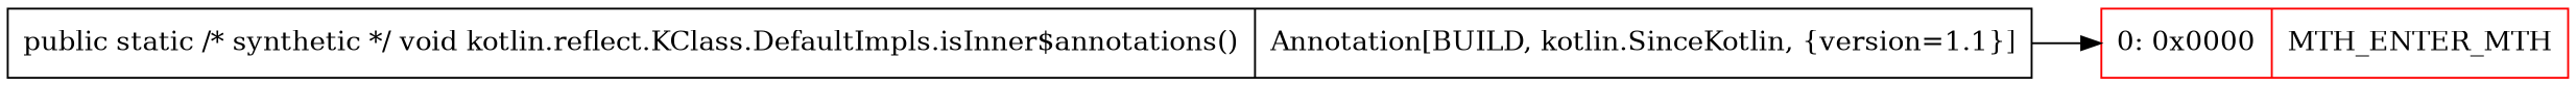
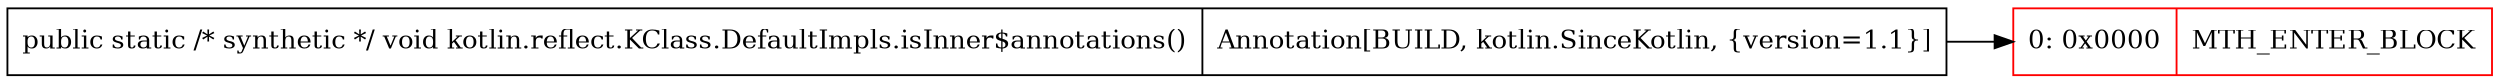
  digraph {
    rankdir=LR
    node [shape=record]
-   n1 [color=red label="{0\:\ 0x0000|MTH_ENTER_MTH\l}"]
+   n1 [color=red label="{0\:\ 0x0000|MTH_ENTER_BLOCK\l}"]
    n2 [label="{public static \/* synthetic *\/ void kotlin.reflect.KClass.DefaultImpls.isInner$annotations()  | Annotation[BUILD, kotlin.SinceKotlin, \{version=1.1\}]\l}"]
    subgraph cluster_1 {
      label="R(0)"
    }
    n2 -> n1
  }
